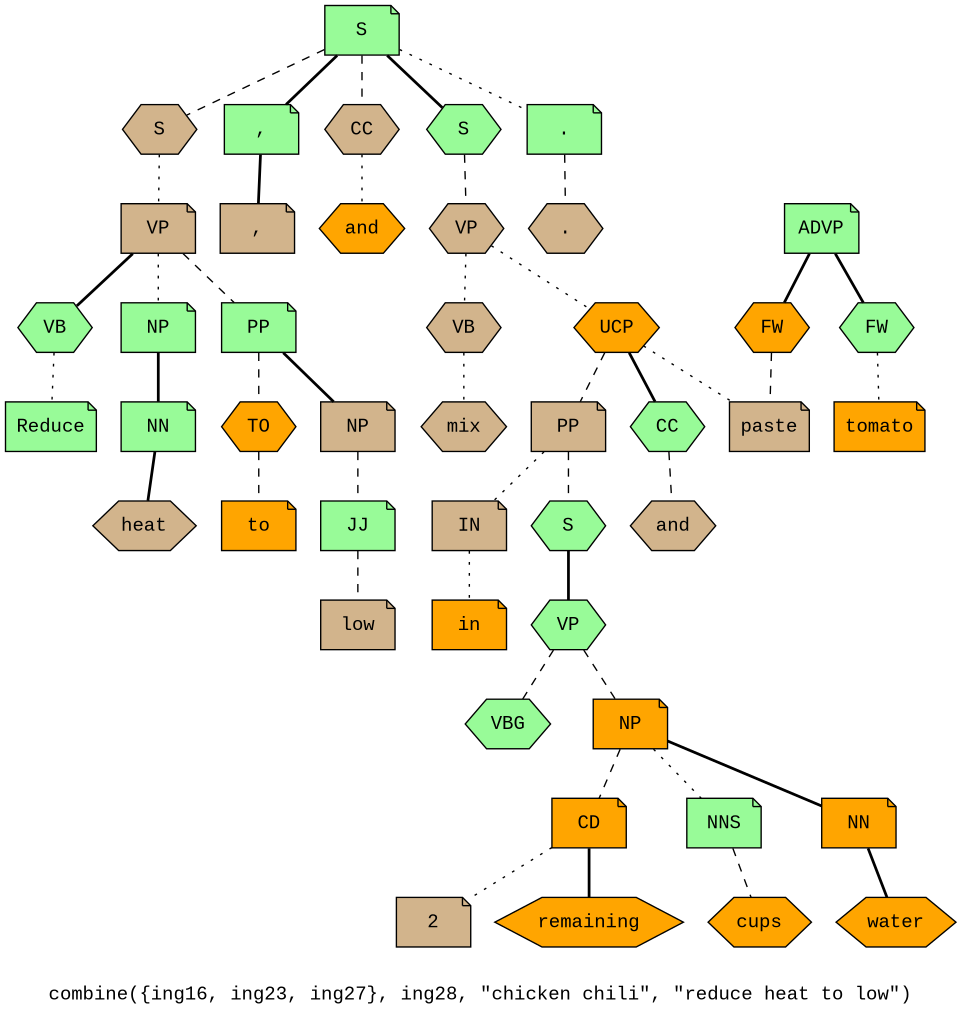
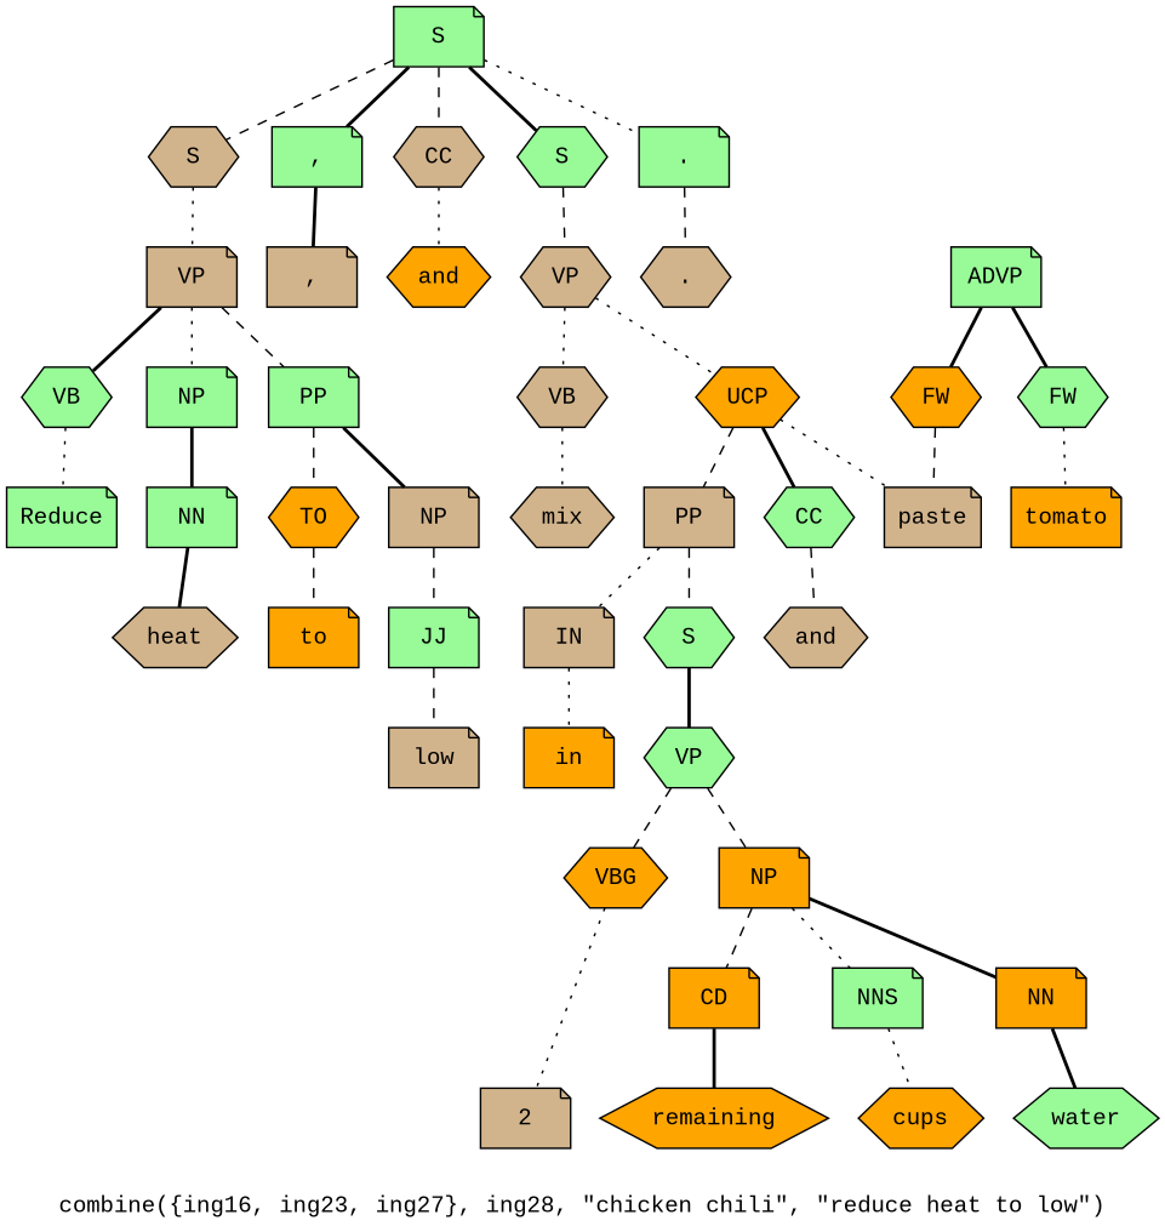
  graph {
    fontname="Liberation Mono"
    label="combine({ing16, ing23, ing27}, ing28, \"chicken chili\", \"reduce heat to low\")"
    node [fillcolor=palegreen fontname="Liberation Mono" shape=note style=filled]
    edge [fontname="Liberation Mono" style=dashed]
    n1 [label=S]
    n2 [fillcolor=tan label=S shape=hexagon]
    n3 [label=","]
    n4 [fillcolor=tan label=CC shape=hexagon]
    n5 [label=S shape=hexagon]
    n6 [label="."]
    n7 [fillcolor=tan label=VP]
    n8 [fillcolor=tan label=","]
    n9 [fillcolor=orange label=and shape=hexagon]
    n10 [fillcolor=tan label=VP shape=hexagon]
    n11 [fillcolor=tan label="." shape=hexagon]
    n12 [label=VB shape=hexagon]
    n13 [label=NP]
    n14 [label=PP]
    n15 [label=Reduce]
    n16 [label=NN]
    n17 [fillcolor=orange label=TO shape=hexagon]
    n18 [fillcolor=tan label=NP]
    n19 [fillcolor=tan label=heat shape=hexagon]
    n20 [fillcolor=orange label=to]
    n21 [label=JJ]
    n22 [fillcolor=tan label=low]
    n23 [fillcolor=tan label=VB shape=hexagon]
    n24 [fillcolor=orange label=UCP shape=hexagon]
    n25 [fillcolor=tan label=mix shape=hexagon]
    n26 [fillcolor=tan label=PP]
    n27 [label=CC shape=hexagon]
    n28 [fillcolor=tan label=paste]
    n29 [fillcolor=tan label=IN]
    n30 [label=S shape=hexagon]
    n31 [fillcolor=tan label=and shape=hexagon]
    n32 [label=ADVP]
    n33 [label=FW shape=hexagon]
    n34 [fillcolor=orange label=FW shape=hexagon]
    n35 [fillcolor=orange label=in]
    n36 [label=VP shape=hexagon]
-   n37 [label=VBG shape=hexagon]
+   n37 [fillcolor=orange label=VBG shape=hexagon]
    n38 [fillcolor=orange label=NP]
    n39 [fillcolor=orange label=CD]
    n40 [label=NNS]
    n41 [fillcolor=orange label=NN]
    n42 [fillcolor=orange label=remaining shape=hexagon]
    n43 [fillcolor=tan label=2]
    n44 [fillcolor=orange label=cups shape=hexagon]
-   n45 [fillcolor=orange label=water shape=hexagon]
+   n45 [label=water shape=hexagon]
    n46 [fillcolor=orange label=tomato]
    n1 -- n2
    n1 -- n3 [style=bold]
    n1 -- n4
    n1 -- n5 [style=bold]
    n1 -- n6 [style=dotted]
    n2 -- n7 [style=dotted]
    n3 -- n8 [style=bold]
    n4 -- n9 [style=dotted]
    n5 -- n10
    n6 -- n11
    n7 -- n12 [style=bold]
    n7 -- n13 [style=dotted]
    n7 -- n14
    n10 -- n23 [style=dotted]
    n10 -- n24 [style=dotted]
    n12 -- n15 [style=dotted]
    n13 -- n16 [style=bold]
    n14 -- n17
    n14 -- n18 [style=bold]
    n16 -- n19 [style=bold]
    n17 -- n20
    n18 -- n21
    n21 -- n22
    n23 -- n25 [style=dotted]
    n24 -- n26
    n24 -- n27 [style=bold]
    n24 -- n28 [style=dotted]
    n26 -- n29 [style=dotted]
    n26 -- n30
    n27 -- n31
    n29 -- n35 [style=dotted]
    n30 -- n36 [style=bold]
    n32 -- n33 [style=bold]
    n32 -- n34 [style=bold]
    n33 -- n46 [style=dotted]
    n34 -- n28
    n36 -- n37
    n36 -- n38
    n38 -- n39
    n38 -- n40 [style=dotted]
    n38 -- n41 [style=bold]
    n39 -- n42 [style=bold]
-   n39 -- n43 [style=dotted]
-   n40 -- n44
+   n37 -- n43 [style=dotted]
+   n40 -- n44 [style=dotted]
    n41 -- n45 [style=bold]
  }
